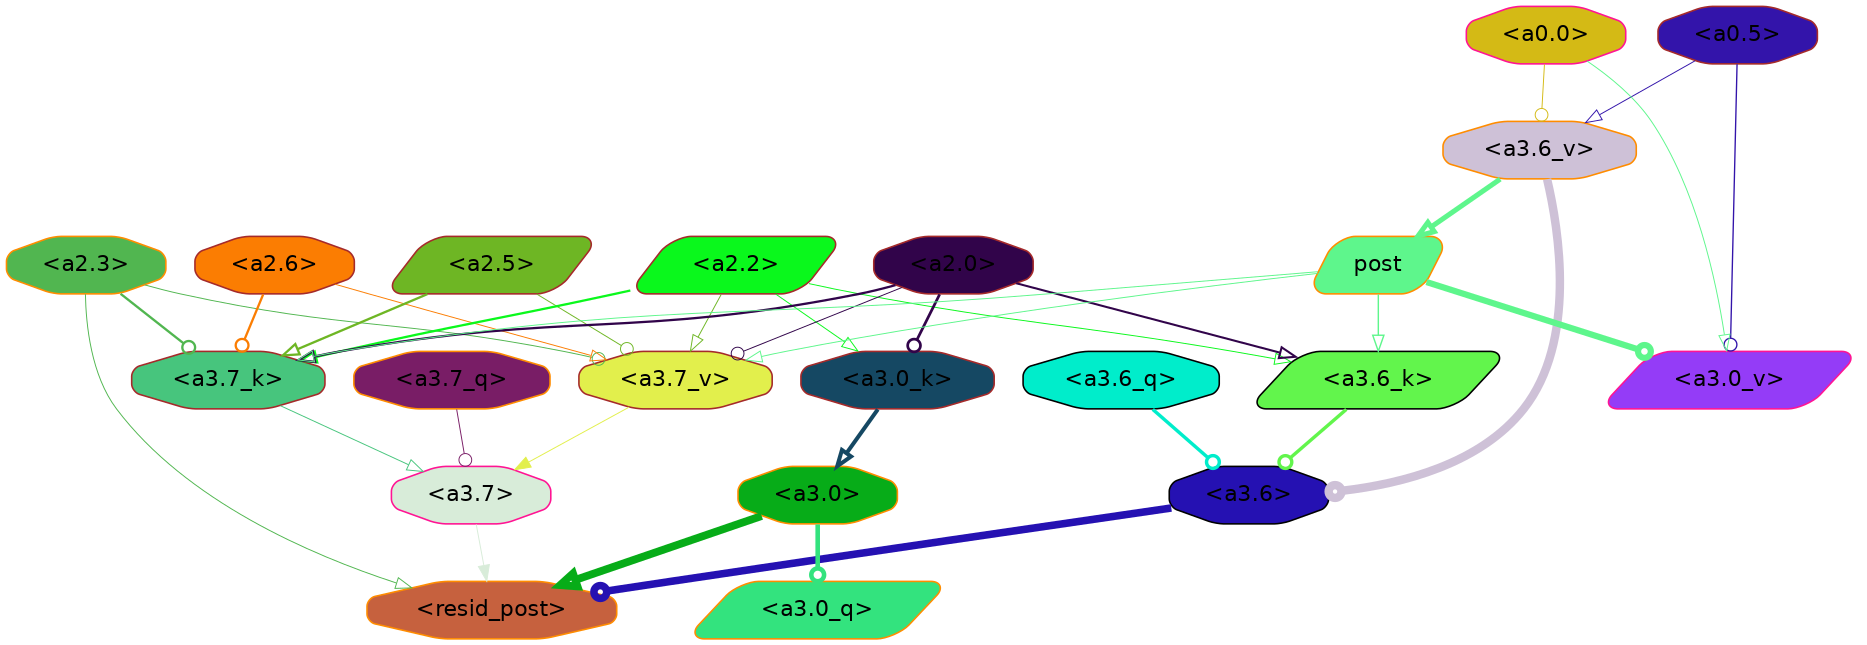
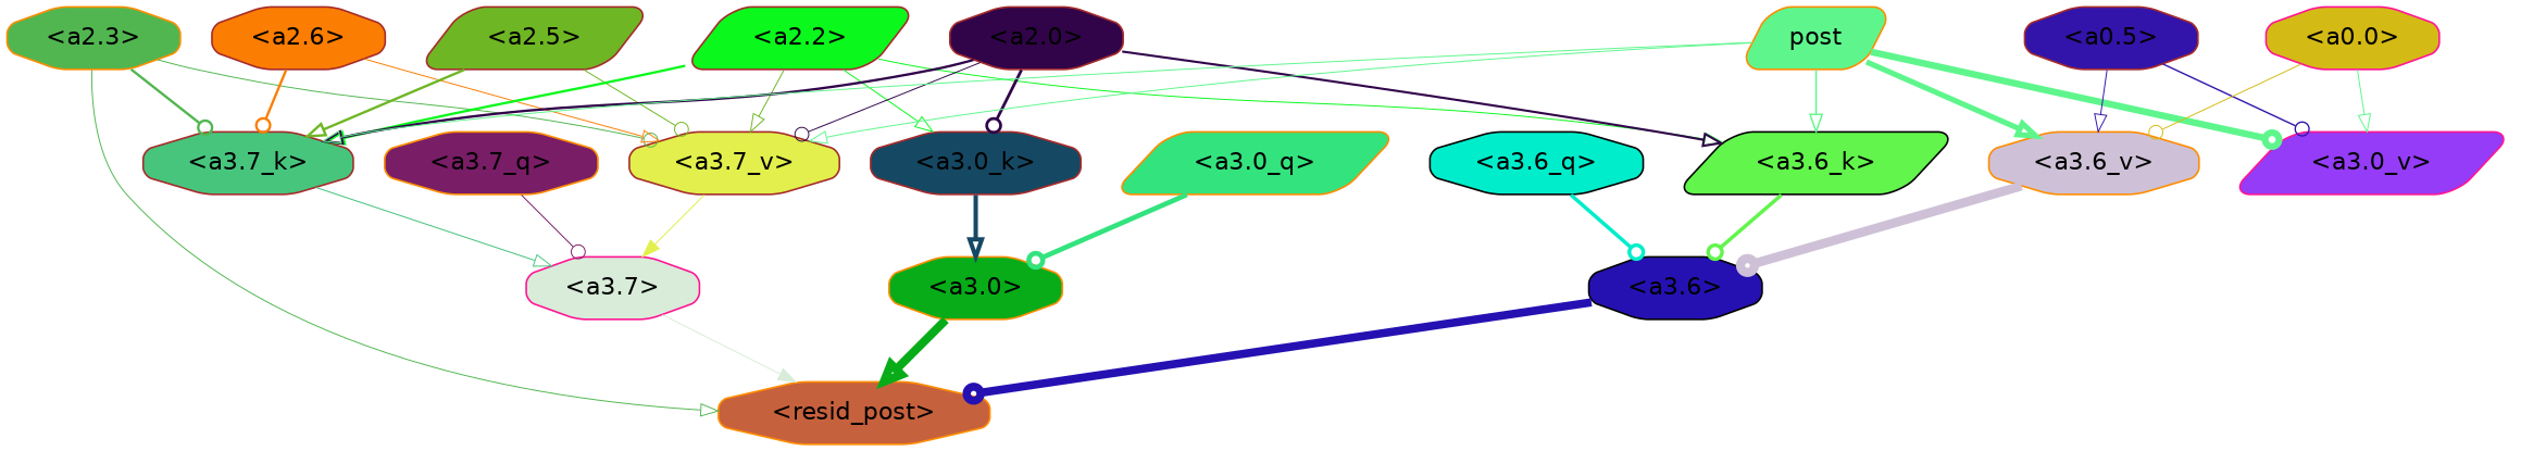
  strict digraph {
    splines=true
    node [color=brown fontname=Helvetica shape=octagon style="filled, rounded"]
    edge [color="#5ef68c" penwidth=0.6 arrowhead=onormal]
    "<a3.7>" [color=deeppink fillcolor="#d8ecd9"]
    "<resid_post>" [color=darkorange fillcolor="#c6613e"]
    "<a3.6>" [color=black fillcolor="#2511b2"]
    "<a3.0>" [color=darkorange fillcolor="#07ac18"]
    "<a2.3>" [color=darkorange fillcolor="#51b650"]
    "<a3.7_k>" [fillcolor="#47c57d"]
    "<a3.7_v>" [fillcolor="#e2ef4c"]
    "<a3.7_q>" [color=darkorange fillcolor="#791d66"]
    "<a3.6_q>" [color=black fillcolor="#00edcb"]
    "<a3.0_q>" [color=darkorange fillcolor="#33e37e" shape=parallelogram]
    "<a3.6_k>" [color=black fillcolor="#62f54c" shape=parallelogram]
    "<a3.0_k>" [fillcolor="#154863"]
    "<a3.6_v>" [color=darkorange fillcolor="#cec1d7"]
    "<a3.0_v>" [color=deeppink fillcolor="#943cf7" shape=parallelogram]
    "<a2.6>" [fillcolor="#fb7d02"]
    "<a2.5>" [fillcolor="#6eb624" shape=parallelogram]
    "<a2.2>" [fillcolor="#0af81c" shape=parallelogram]
    "<a2.0>" [fillcolor="#31044a"]
    n19 [color=darkorange fillcolor="#5ef68c" label=post shape=parallelogram]
    "<a0.5>" [fillcolor="#3314aa"]
    "<a0.0>" [color=deeppink fillcolor="#d4ba15"]
    "<a3.7>" -> "<resid_post>" [color="#d8ecd9" arrowhead=""]
    "<a3.6>" -> "<resid_post>" [arrowhead=odot color="#2511b2" penwidth=4.746312499046326]
    "<a3.0>" -> "<resid_post>" [color="#07ac18" penwidth=4.896343111991882]
    "<a2.3>" -> "<resid_post>" [color="#51b650"]
    "<a2.3>" -> "<a3.7_k>" [arrowhead=odot color="#51b650" penwidth=1.467104621231556]
    "<a2.3>" -> "<a3.7_v>" [arrowhead=odot color="#51b650"]
    "<a3.7_k>" -> "<a3.7>" [color="#47c57d"]
    "<a3.7_v>" -> "<a3.7>" [color="#e2ef4c" arrowhead=""]
    "<a3.7_q>" -> "<a3.7>" [arrowhead=odot color="#791d66"]
    "<a3.6_q>" -> "<a3.6>" [arrowhead=odot color="#00edcb" penwidth=2.160832464694977]
-   "<a3.0>" -> "<a3.0_q>" [arrowhead=odot color="#33e37e" penwidth=2.870753765106201]
+   "<a3.0_q>" -> "<a3.0>" [arrowhead=odot color="#33e37e" penwidth=2.870753765106201]
    "<a3.6_k>" -> "<a3.6>" [arrowhead=odot color="#62f54c" penwidth=2.13908451795578]
    "<a3.0_k>" -> "<a3.0>" [color="#154863" penwidth=2.520303964614868]
    "<a3.6_v>" -> "<a3.6>" [arrowhead=odot color="#cec1d7" penwidth=5.297133803367615]
    "<a2.6>" -> "<a3.7_k>" [arrowhead=odot color="#fb7d02" penwidth=1.4453159049153328]
    "<a2.6>" -> "<a3.7_v>" [color="#fb7d02"]
    "<a2.5>" -> "<a3.7_k>" [color="#6eb624" penwidth=1.4526091292500496]
    "<a2.5>" -> "<a3.7_v>" [arrowhead=odot color="#6eb624"]
    "<a2.2>" -> "<a3.7_k>" [color="#0af81c" penwidth=1.4310357049107552]
    "<a2.2>" -> "<a3.7_v>" [color="#6eb624"]
    "<a2.2>" -> "<a3.6_k>" [color="#0af81c"]
    "<a2.2>" -> "<a3.0_k>" [color="#0af81c"]
    "<a2.0>" -> "<a3.7_k>" [color="#31044a" penwidth=1.4314699843525887]
    "<a2.0>" -> "<a3.7_v>" [arrowhead=odot color="#31044a"]
    "<a2.0>" -> "<a3.6_k>" [color="#31044a" penwidth=1.2950235605239868]
    "<a2.0>" -> "<a3.0_k>" [arrowhead=odot color="#31044a" penwidth=1.712992787361145]
    n19 -> "<a3.7_k>"
    n19 -> "<a3.7_v>"
    n19 -> "<a3.6_k>" [penwidth=0.891706109046936]
-   "<a3.6_v>" -> n19 [penwidth=3.1766927242279053]
+   n19 -> "<a3.6_v>" [penwidth=3.1766927242279053]
    n19 -> "<a3.0_v>" [arrowhead=odot penwidth=3.9005755856633186]
    "<a0.5>" -> "<a3.6_v>" [color="#3314aa"]
    "<a0.5>" -> "<a3.0_v>" [arrowhead=odot color="#3314aa" penwidth=0.8493617177009583]
    "<a0.0>" -> "<a3.6_v>" [arrowhead=odot color="#d4ba15"]
    "<a0.0>" -> "<a3.0_v>"
  }
